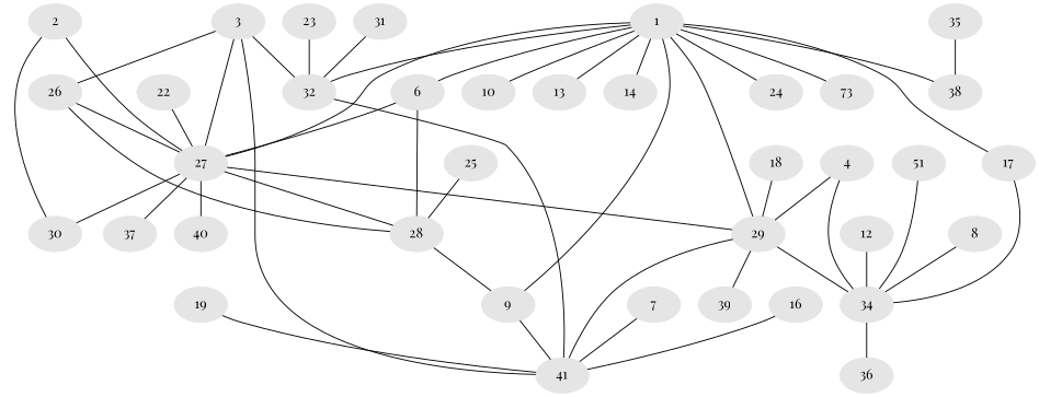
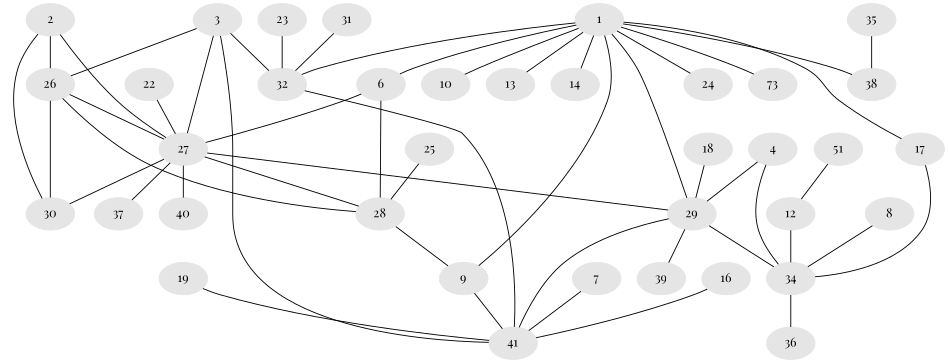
  graph {
    fontname="Playfair Display"
    node [color=gray90 fontname="Playfair Display" style=filled]
    edge [fontname="Playfair Display" weight=1.0]
    1
    6
    9
    10
    13
    14
    17
    24
    27
    29
    32
    n12 [label=73]
    38
    28
    41
    34
    30
    37
    40
    39
    2
    26
    3
    4
    36
    7
    8
    n28 [label=51]
    12
    16
    18
    19
    22
    23
    25
    31
    35
    1 -- 6
    1 -- 9
    1 -- 10
    1 -- 13
    1 -- 14
    1 -- 17
    1 -- 24
-   1 -- 27
    1 -- 29
    1 -- 32
    1 -- n12
    1 -- 38
    6 -- 27 [weight=2.0]
    6 -- 28 [weight=2.0]
    9 -- 41
    17 -- 34
    27 -- 29
    27 -- 28
    27 -- 30
    27 -- 37
    27 -- 40
    29 -- 41
    29 -- 34 [weight=2.0]
    29 -- 39
    32 -- 41 [weight=2.0]
    28 -- 9
    34 -- 36
    2 -- 27
    2 -- 30
+   2 -- 26
    26 -- 27 [weight=2.0]
    26 -- 28
+   26 -- 30
    3 -- 27
    3 -- 32
    3 -- 41 [weight=2.0]
    3 -- 26
    4 -- 29 [weight=2.0]
    4 -- 34
    7 -- 41
    8 -- 34
-   n28 -- 34
+   n28 -- 12
    12 -- 34
    16 -- 41
    18 -- 29
    19 -- 41
    22 -- 27
    23 -- 32
    25 -- 28
    31 -- 32
    35 -- 38
  }
